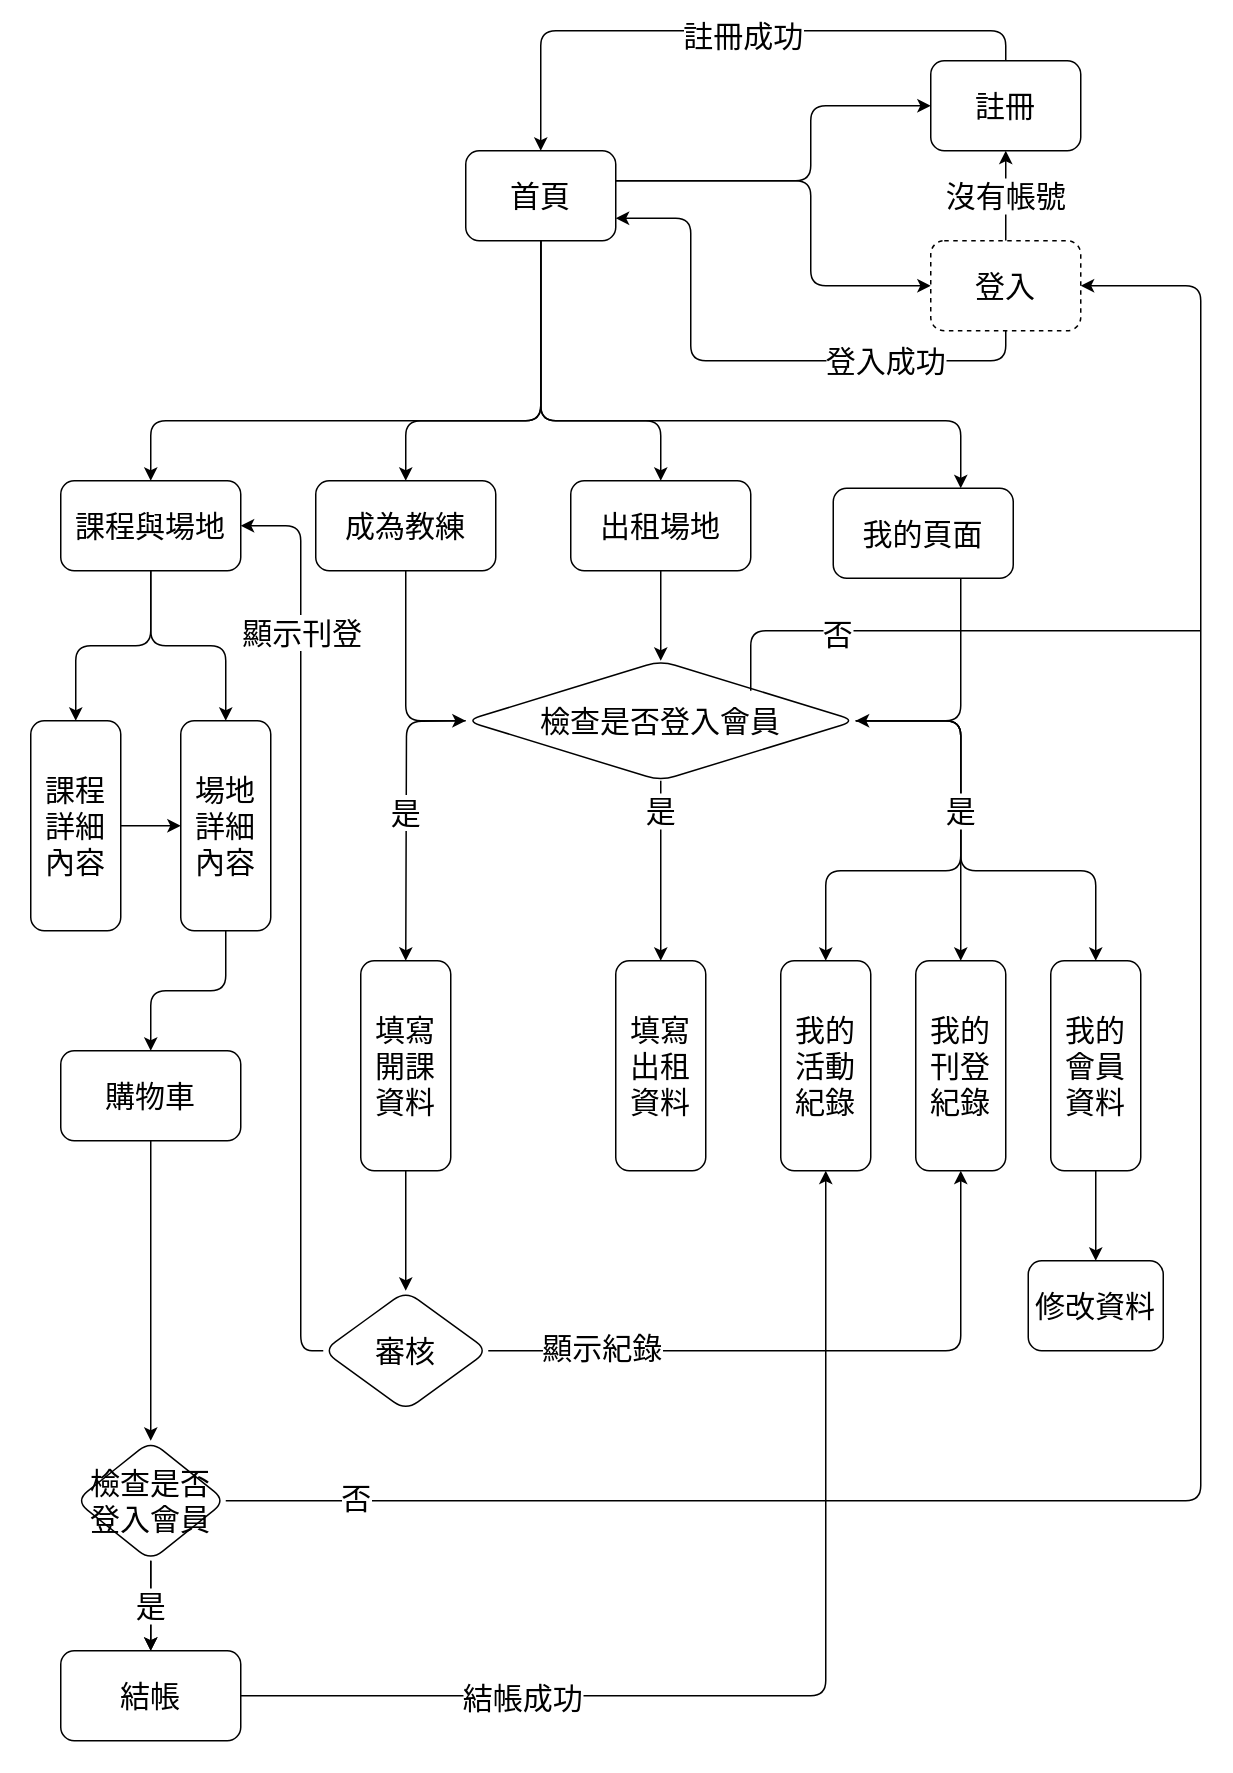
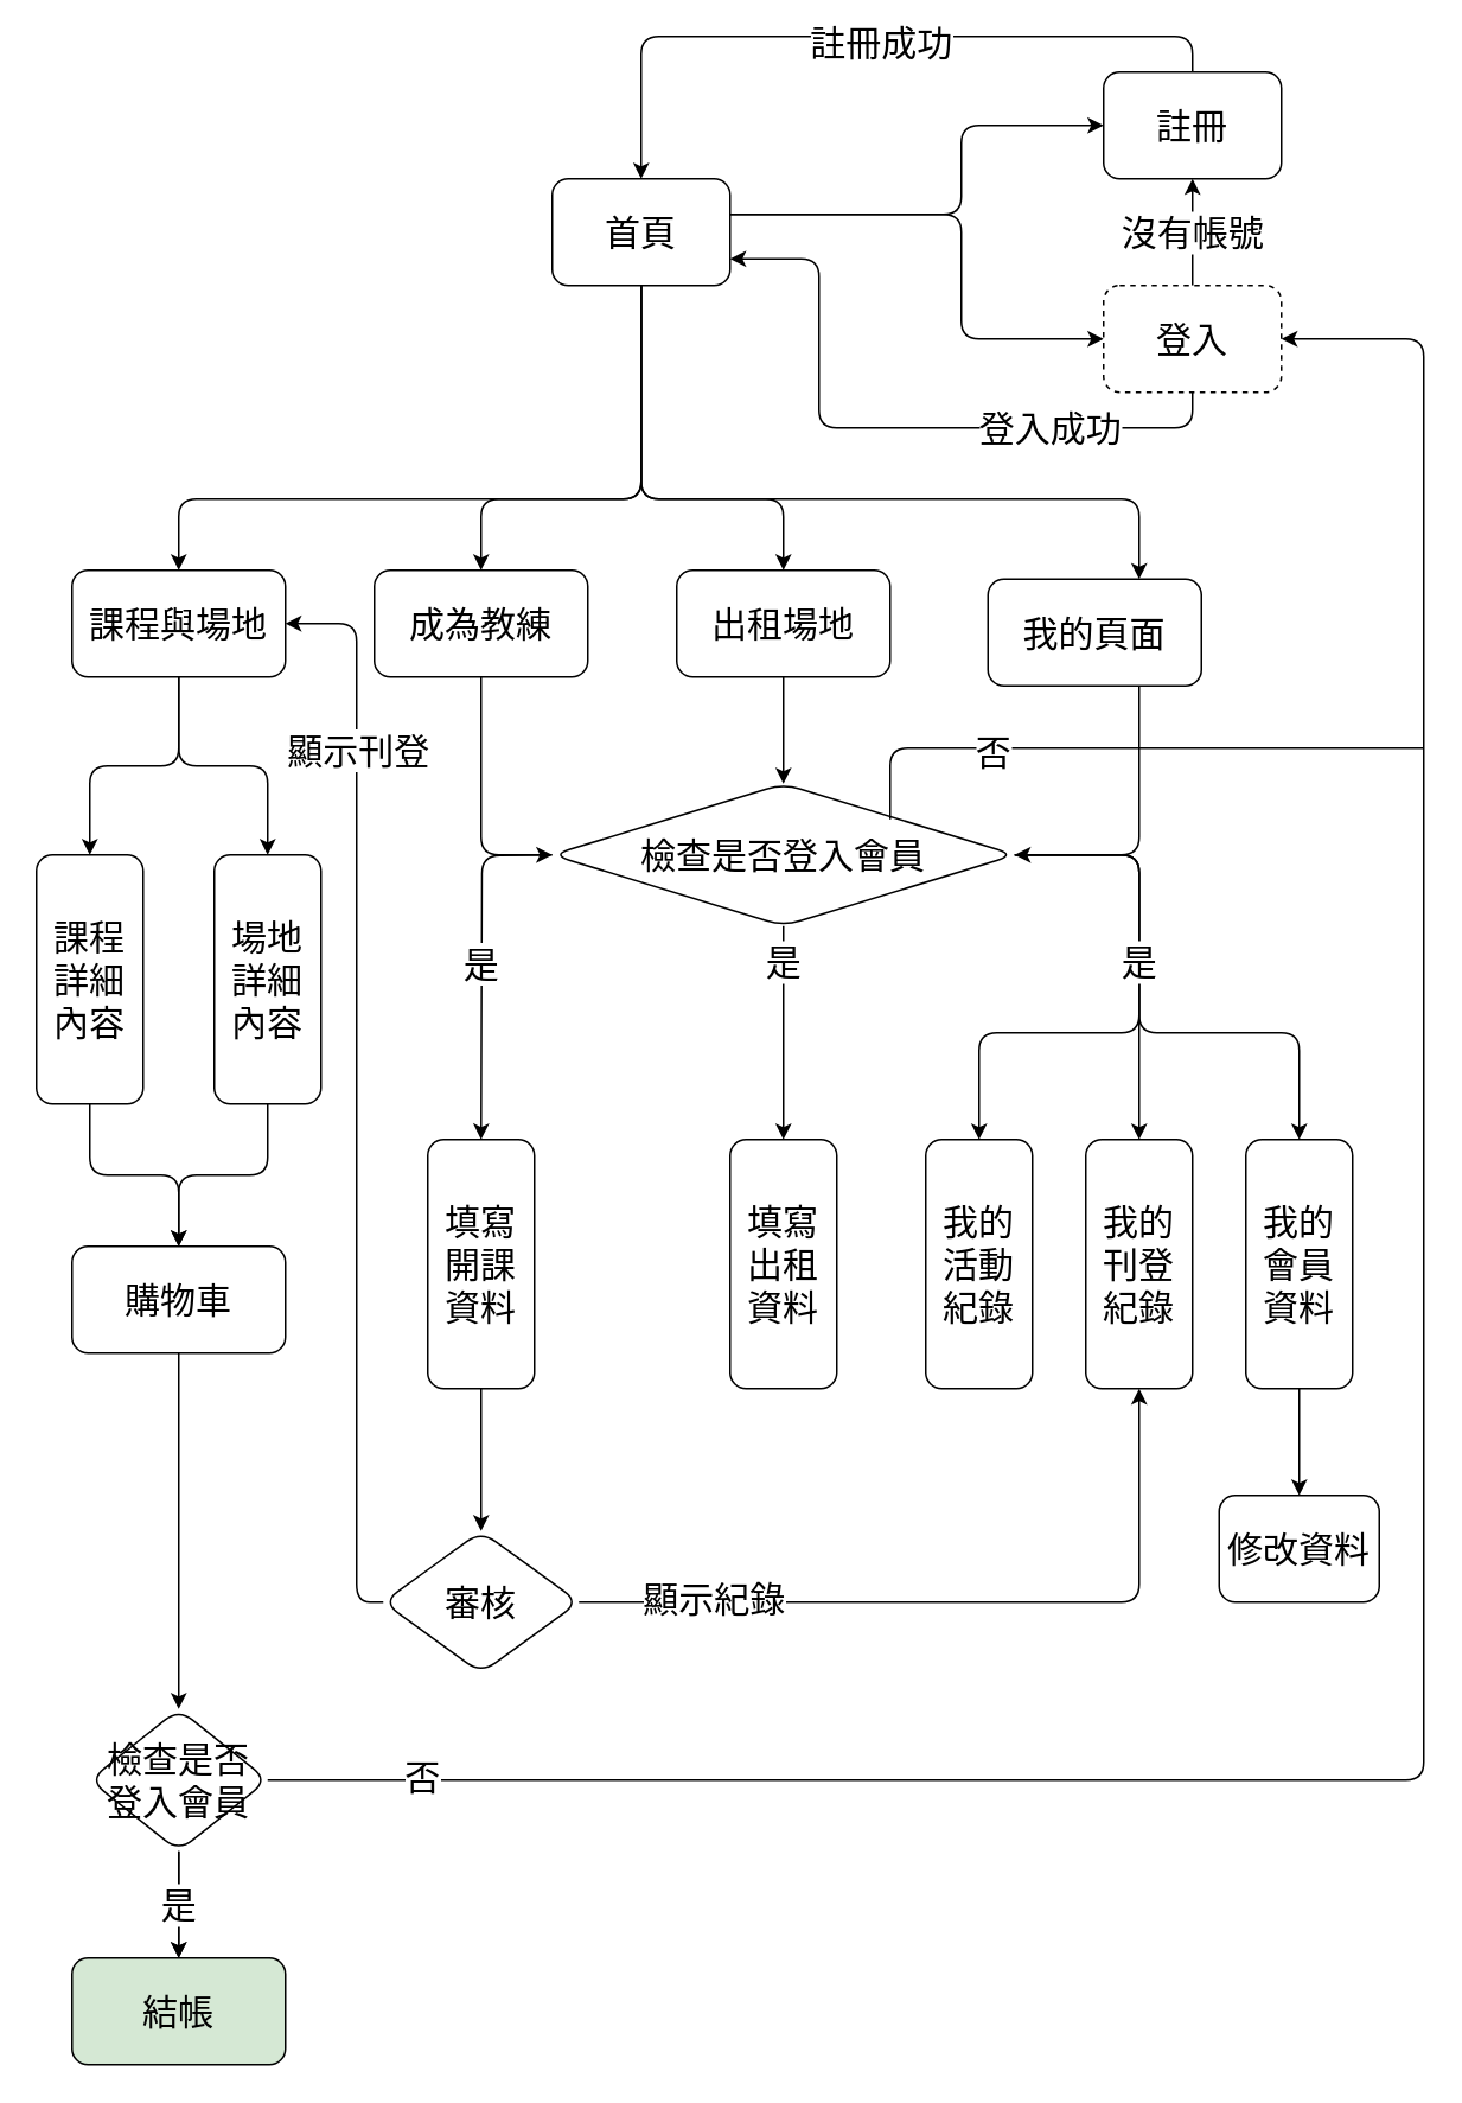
  <mxCell id="0" />
  <mxCell id="1" parent="0" />
  <mxCell id="2" style="edgeStyle=orthogonalEdgeStyle;rounded=1;orthogonalLoop=1;jettySize=auto;html=1;entryX=0.5;entryY=0;entryDx=0;entryDy=0;" parent="1" source="8" target="17" edge="1"><mxGeometry relative="1" as="geometry"><Array as="points"><mxPoint x="360" y="280" /><mxPoint x="100" y="280" /></Array></mxGeometry></mxCell>
  <mxCell id="3" style="edgeStyle=orthogonalEdgeStyle;rounded=1;orthogonalLoop=1;jettySize=auto;html=1;entryX=0.5;entryY=0;entryDx=0;entryDy=0;" parent="1" source="8" target="19" edge="1"><mxGeometry relative="1" as="geometry"><Array as="points"><mxPoint x="360" y="280" /><mxPoint x="270" y="280" /></Array></mxGeometry></mxCell>
  <mxCell id="4" style="edgeStyle=orthogonalEdgeStyle;rounded=1;orthogonalLoop=1;jettySize=auto;html=1;" parent="1" source="8" target="21" edge="1"><mxGeometry relative="1" as="geometry"><Array as="points"><mxPoint x="360" y="280" /><mxPoint x="440" y="280" /></Array></mxGeometry></mxCell>
  <mxCell id="5" style="edgeStyle=orthogonalEdgeStyle;rounded=1;orthogonalLoop=1;jettySize=auto;html=1;" parent="1" source="8" target="23" edge="1"><mxGeometry relative="1" as="geometry"><Array as="points"><mxPoint x="360" y="280" /><mxPoint x="640" y="280" /></Array></mxGeometry></mxCell>
  <mxCell id="6" style="edgeStyle=orthogonalEdgeStyle;rounded=1;orthogonalLoop=1;jettySize=auto;html=1;entryX=0;entryY=0.5;entryDx=0;entryDy=0;" parent="1" source="8" target="14" edge="1"><mxGeometry relative="1" as="geometry"><Array as="points"><mxPoint x="540" y="120" /><mxPoint x="540" y="70" /></Array></mxGeometry></mxCell>
  <mxCell id="7" style="edgeStyle=orthogonalEdgeStyle;rounded=1;orthogonalLoop=1;jettySize=auto;html=1;fontSize=20;entryX=0;entryY=0.5;entryDx=0;entryDy=0;" parent="1" source="8" target="11" edge="1"><mxGeometry relative="1" as="geometry"><mxPoint x="540" y="130" as="targetPoint" /><Array as="points"><mxPoint x="540" y="120" /><mxPoint x="540" y="190" /></Array></mxGeometry></mxCell>
  <mxCell id="8" value="首頁" style="rounded=1;whiteSpace=wrap;html=1;fontSize=20;" parent="1" vertex="1"><mxGeometry x="310" y="100" width="100" height="60" as="geometry" /></mxCell>
  <mxCell id="9" value="&lt;font style=&quot;font-size: 20px&quot;&gt;登入成功&lt;/font&gt;" style="edgeStyle=orthogonalEdgeStyle;rounded=1;orthogonalLoop=1;jettySize=auto;html=1;entryX=1;entryY=0.75;entryDx=0;entryDy=0;" parent="1" source="11" target="8" edge="1"><mxGeometry x="-0.462" relative="1" as="geometry"><Array as="points"><mxPoint x="670" y="240" /><mxPoint x="460" y="240" /><mxPoint x="460" y="145" /></Array><mxPoint x="1" as="offset" /></mxGeometry></mxCell>
  <mxCell id="10" value="&lt;span style=&quot;font-size: 20px&quot;&gt;沒有帳號&lt;/span&gt;" style="edgeStyle=orthogonalEdgeStyle;rounded=1;orthogonalLoop=1;jettySize=auto;html=1;entryX=0.5;entryY=1;entryDx=0;entryDy=0;" parent="1" source="11" target="14" edge="1"><mxGeometry relative="1" as="geometry" /></mxCell>
  <mxCell id="11" value="登入" style="rounded=1;whiteSpace=wrap;html=1;fontSize=20;dashed=1;" parent="1" vertex="1"><mxGeometry x="620" y="160" width="100" height="60" as="geometry" /></mxCell>
  <mxCell id="12" style="edgeStyle=orthogonalEdgeStyle;rounded=1;orthogonalLoop=1;jettySize=auto;html=1;" parent="1" source="14" edge="1"><mxGeometry relative="1" as="geometry"><mxPoint x="360" y="100" as="targetPoint" /><Array as="points"><mxPoint x="670" y="20" /><mxPoint x="360" y="20" /><mxPoint x="360" y="100" /></Array></mxGeometry></mxCell>
  <mxCell id="13" value="註冊成功" style="edgeLabel;html=1;align=center;verticalAlign=middle;resizable=0;points=[];fontSize=20;rounded=1;" parent="12" vertex="1" connectable="0"><mxGeometry x="-0.045" y="2" relative="1" as="geometry"><mxPoint as="offset" /></mxGeometry></mxCell>
  <mxCell id="14" value="註冊" style="rounded=1;whiteSpace=wrap;html=1;fontSize=20;" parent="1" vertex="1"><mxGeometry x="620" y="40" width="100" height="60" as="geometry" /></mxCell>
  <mxCell id="15" style="edgeStyle=orthogonalEdgeStyle;rounded=1;orthogonalLoop=1;jettySize=auto;html=1;entryX=0.5;entryY=0;entryDx=0;entryDy=0;" parent="1" source="17" target="25" edge="1"><mxGeometry relative="1" as="geometry" /></mxCell>
  <mxCell id="16" style="edgeStyle=orthogonalEdgeStyle;rounded=1;orthogonalLoop=1;jettySize=auto;html=1;entryX=0.5;entryY=0;entryDx=0;entryDy=0;" parent="1" source="17" target="27" edge="1"><mxGeometry relative="1" as="geometry" /></mxCell>
  <mxCell id="17" value="課程與場地" style="rounded=1;whiteSpace=wrap;html=1;fontSize=20;" parent="1" vertex="1"><mxGeometry x="40" y="320" width="120" height="60" as="geometry" /></mxCell>
  <mxCell id="18" style="edgeStyle=orthogonalEdgeStyle;rounded=1;orthogonalLoop=1;jettySize=auto;html=1;entryX=0;entryY=0.5;entryDx=0;entryDy=0;" parent="1" source="19" target="44" edge="1"><mxGeometry relative="1" as="geometry" /></mxCell>
  <mxCell id="19" value="成為教練" style="rounded=1;whiteSpace=wrap;html=1;fontSize=20;" parent="1" vertex="1"><mxGeometry x="210" y="320" width="120" height="60" as="geometry" /></mxCell>
  <mxCell id="20" style="edgeStyle=orthogonalEdgeStyle;rounded=1;orthogonalLoop=1;jettySize=auto;html=1;entryX=0.5;entryY=0;entryDx=0;entryDy=0;" parent="1" source="21" target="44" edge="1"><mxGeometry relative="1" as="geometry" /></mxCell>
  <mxCell id="21" value="出租場地&lt;span style=&quot;color: rgba(0 , 0 , 0 , 0) ; font-family: monospace ; font-size: 0px&quot;&gt;%3CmxGraphModel%3E%3Croot%3E%3CmxCell%20id%3D%220%22%2F%3E%3CmxCell%20id%3D%221%22%20parent%3D%220%22%2F%3E%3CmxCell%20id%3D%222%22%20value%3D%22%22%20style%3D%22rounded%3D1%3BwhiteSpace%3Dwrap%3Bhtml%3D1%3BfontSize%3D20%3BfontColor%3Dnone%3B%22%20vertex%3D%221%22%20parent%3D%221%22%3E%3CmxGeometry%20x%3D%22380%22%20y%3D%22200%22%20width%3D%22100%22%20height%3D%2260%22%20as%3D%22geometry%22%2F%3E%3C%2FmxCell%3E%3C%2Froot%3E%3C%2FmxGraphModel%3E&lt;/span&gt;" style="rounded=1;whiteSpace=wrap;html=1;fontSize=20;" parent="1" vertex="1"><mxGeometry x="380" y="320" width="120" height="60" as="geometry" /></mxCell>
  <mxCell id="22" style="edgeStyle=orthogonalEdgeStyle;rounded=1;orthogonalLoop=1;jettySize=auto;html=1;entryX=1;entryY=0.5;entryDx=0;entryDy=0;" parent="1" source="23" target="44" edge="1"><mxGeometry relative="1" as="geometry"><Array as="points"><mxPoint x="640" y="480" /></Array></mxGeometry></mxCell>
  <mxCell id="23" value="我的頁面" style="rounded=1;whiteSpace=wrap;html=1;fontSize=20;" parent="1" vertex="1"><mxGeometry x="555" y="325" width="120" height="60" as="geometry" /></mxCell>
- <mxCell id="24" style="edgeStyle=orthogonalEdgeStyle;rounded=1;orthogonalLoop=1;jettySize=auto;html=1;fontSize=20;" parent="1" source="25" target="27" edge="1"><mxGeometry relative="1" as="geometry" /></mxCell>
+ <mxCell id="24" style="edgeStyle=orthogonalEdgeStyle;rounded=1;orthogonalLoop=1;jettySize=auto;html=1;entryX=0.5;entryY=0;entryDx=0;entryDy=0;fontSize=20;" parent="1" source="25" target="38" edge="1"><mxGeometry relative="1" as="geometry" /></mxCell>
  <mxCell id="25" value="課程詳細內容" style="rounded=1;whiteSpace=wrap;html=1;labelBackgroundColor=none;labelBorderColor=none;fontSize=20;" parent="1" vertex="1"><mxGeometry x="20" y="480" width="60" height="140" as="geometry" /></mxCell>
  <mxCell id="26" style="edgeStyle=orthogonalEdgeStyle;rounded=1;orthogonalLoop=1;jettySize=auto;html=1;fontSize=20;" parent="1" source="27" edge="1"><mxGeometry relative="1" as="geometry"><mxPoint x="100" y="700" as="targetPoint" /><Array as="points"><mxPoint x="150" y="660" /><mxPoint x="100" y="660" /></Array></mxGeometry></mxCell>
  <mxCell id="27" value="場地詳細內容" style="rounded=1;whiteSpace=wrap;html=1;labelBackgroundColor=none;labelBorderColor=none;fontSize=20;" parent="1" vertex="1"><mxGeometry x="120" y="480" width="60" height="140" as="geometry" /></mxCell>
  <mxCell id="28" style="edgeStyle=orthogonalEdgeStyle;rounded=1;orthogonalLoop=1;jettySize=auto;html=1;fontSize=20;" parent="1" source="29" target="58" edge="1"><mxGeometry relative="1" as="geometry" /></mxCell>
  <mxCell id="29" value="填寫開課資料" style="rounded=1;whiteSpace=wrap;html=1;labelBackgroundColor=none;labelBorderColor=none;fontSize=20;" parent="1" vertex="1"><mxGeometry x="240" y="640" width="60" height="140" as="geometry" /></mxCell>
  <mxCell id="30" value="填寫出租資料" style="rounded=1;whiteSpace=wrap;html=1;labelBackgroundColor=none;labelBorderColor=none;fontSize=20;" parent="1" vertex="1"><mxGeometry x="410" y="640" width="60" height="140" as="geometry" /></mxCell>
  <mxCell id="31" value="我的活動紀錄" style="rounded=1;whiteSpace=wrap;html=1;labelBackgroundColor=none;labelBorderColor=none;fontSize=20;" parent="1" vertex="1"><mxGeometry x="520" y="640" width="60" height="140" as="geometry" /></mxCell>
  <mxCell id="32" value="我的刊登紀錄" style="rounded=1;whiteSpace=wrap;html=1;labelBackgroundColor=none;labelBorderColor=none;fontSize=20;" parent="1" vertex="1"><mxGeometry x="610" y="640" width="60" height="140" as="geometry" /></mxCell>
  <mxCell id="33" style="edgeStyle=orthogonalEdgeStyle;rounded=1;orthogonalLoop=1;jettySize=auto;html=1;entryX=0.5;entryY=0;entryDx=0;entryDy=0;fontSize=20;" parent="1" source="34" target="59" edge="1"><mxGeometry relative="1" as="geometry" /></mxCell>
  <mxCell id="34" value="我的會員資料" style="rounded=1;whiteSpace=wrap;html=1;labelBackgroundColor=none;labelBorderColor=none;fontSize=20;" parent="1" vertex="1"><mxGeometry x="700" y="640" width="60" height="140" as="geometry" /></mxCell>
  <mxCell id="35" style="edgeStyle=orthogonalEdgeStyle;rounded=1;orthogonalLoop=1;jettySize=auto;html=1;entryX=0.5;entryY=0;entryDx=0;entryDy=0;fontSize=20;startArrow=none;" parent="1" source="53" target="47" edge="1"><mxGeometry relative="1" as="geometry" /></mxCell>
  <mxCell id="36" value="是" style="edgeLabel;html=1;align=center;verticalAlign=middle;resizable=0;points=[];fontSize=20;rounded=1;" parent="35" vertex="1" connectable="0"><mxGeometry x="0.641" y="-1" relative="1" as="geometry"><mxPoint x="1" y="24" as="offset" /></mxGeometry></mxCell>
  <mxCell id="37" style="edgeStyle=orthogonalEdgeStyle;rounded=1;jumpStyle=none;orthogonalLoop=1;jettySize=auto;html=1;entryX=0.5;entryY=0;entryDx=0;entryDy=0;fontSize=20;" parent="1" source="38" target="53" edge="1"><mxGeometry relative="1" as="geometry" /></mxCell>
  <mxCell id="38" value="購物車" style="rounded=1;whiteSpace=wrap;html=1;labelBackgroundColor=none;fontSize=20;" parent="1" vertex="1"><mxGeometry x="40" y="700" width="120" height="60" as="geometry" /></mxCell>
  <mxCell id="39" value="&lt;font style=&quot;font-size: 20px;&quot;&gt;是&lt;/font&gt;" style="edgeStyle=orthogonalEdgeStyle;rounded=1;orthogonalLoop=1;jettySize=auto;html=1;entryX=0.5;entryY=0;entryDx=0;entryDy=0;" parent="1" edge="1"><mxGeometry relative="1" as="geometry"><mxPoint x="310" y="480" as="sourcePoint" /><mxPoint x="270" y="640" as="targetPoint" /><mxPoint as="offset" /></mxGeometry></mxCell>
  <mxCell id="40" value="&lt;font style=&quot;font-size: 20px;&quot;&gt;是&lt;/font&gt;" style="edgeStyle=orthogonalEdgeStyle;rounded=1;orthogonalLoop=1;jettySize=auto;html=1;entryX=0.5;entryY=0;entryDx=0;entryDy=0;" parent="1" source="44" target="30" edge="1"><mxGeometry x="-0.667" relative="1" as="geometry"><Array as="points"><mxPoint x="440" y="580" /><mxPoint x="440" y="580" /></Array><mxPoint as="offset" /></mxGeometry></mxCell>
  <mxCell id="41" style="edgeStyle=orthogonalEdgeStyle;rounded=1;orthogonalLoop=1;jettySize=auto;html=1;entryX=0.5;entryY=0;entryDx=0;entryDy=0;" parent="1" source="44" target="32" edge="1"><mxGeometry relative="1" as="geometry" /></mxCell>
  <mxCell id="42" style="edgeStyle=orthogonalEdgeStyle;rounded=1;jumpStyle=none;orthogonalLoop=1;jettySize=auto;html=1;entryX=0.5;entryY=0;entryDx=0;entryDy=0;" parent="1" source="44" target="31" edge="1"><mxGeometry relative="1" as="geometry"><Array as="points"><mxPoint x="640" y="480" /><mxPoint x="640" y="580" /><mxPoint x="550" y="580" /></Array></mxGeometry></mxCell>
  <mxCell id="43" value="&lt;font style=&quot;font-size: 20px;&quot;&gt;是&lt;/font&gt;" style="edgeStyle=orthogonalEdgeStyle;rounded=1;jumpStyle=none;orthogonalLoop=1;jettySize=auto;html=1;entryX=0.5;entryY=0;entryDx=0;entryDy=0;" parent="1" source="44" target="34" edge="1"><mxGeometry x="-0.188" relative="1" as="geometry"><Array as="points"><mxPoint x="640" y="480" /><mxPoint x="640" y="580" /><mxPoint x="730" y="580" /></Array><mxPoint as="offset" /></mxGeometry></mxCell>
  <mxCell id="44" value="檢查是否登入會員" style="rhombus;whiteSpace=wrap;html=1;rounded=1;labelBackgroundColor=none;fontSize=20;" parent="1" vertex="1"><mxGeometry x="310" y="440" width="260" height="80" as="geometry" /></mxCell>
- <mxCell id="45" style="edgeStyle=orthogonalEdgeStyle;rounded=1;orthogonalLoop=1;jettySize=auto;html=1;entryX=0.5;entryY=1;entryDx=0;entryDy=0;fontSize=20;" parent="1" source="47" target="31" edge="1"><mxGeometry relative="1" as="geometry" /></mxCell>
- <mxCell id="46" value="結帳成功" style="edgeLabel;html=1;align=center;verticalAlign=middle;resizable=0;points=[];fontSize=20;rounded=1;" parent="45" vertex="1" connectable="0"><mxGeometry x="-0.789" y="-2" relative="1" as="geometry"><mxPoint x="109" y="-2" as="offset" /></mxGeometry></mxCell>
- <mxCell id="47" value="結帳" style="rounded=1;whiteSpace=wrap;html=1;labelBackgroundColor=none;fontSize=20;" parent="1" vertex="1"><mxGeometry x="40" y="1100" width="120" height="60" as="geometry" /></mxCell>
+ <mxCell id="47" value="結帳" style="rounded=1;whiteSpace=wrap;html=1;labelBackgroundColor=none;fontSize=20;fillColor=#d5e8d4;" parent="1" vertex="1"><mxGeometry x="40" y="1100" width="120" height="60" as="geometry" /></mxCell>
  <mxCell id="48" style="edgeStyle=orthogonalEdgeStyle;rounded=1;orthogonalLoop=1;jettySize=auto;html=1;entryX=1;entryY=0.5;entryDx=0;entryDy=0;fontSize=20;" parent="1" source="53" target="11" edge="1"><mxGeometry relative="1" as="geometry"><Array as="points"><mxPoint x="800" y="1000" /><mxPoint x="800" y="190" /></Array></mxGeometry></mxCell>
  <mxCell id="49" value="否" style="edgeLabel;html=1;align=center;verticalAlign=middle;resizable=0;points=[];fontSize=20;rounded=1;" parent="48" vertex="1" connectable="0"><mxGeometry x="-0.888" y="3" relative="1" as="geometry"><mxPoint as="offset" /></mxGeometry></mxCell>
  <mxCell id="50" value="" style="endArrow=none;html=1;rounded=1;fontSize=20;" parent="1" edge="1"><mxGeometry width="50" height="50" relative="1" as="geometry"><mxPoint x="500" y="460" as="sourcePoint" /><mxPoint x="800" y="420" as="targetPoint" /><Array as="points"><mxPoint x="500" y="420" /></Array></mxGeometry></mxCell>
  <mxCell id="51" value="否" style="edgeLabel;html=1;align=center;verticalAlign=middle;resizable=0;points=[];fontSize=20;rounded=1;" parent="50" vertex="1" connectable="0"><mxGeometry x="-0.431" y="-1" relative="1" as="geometry"><mxPoint as="offset" /></mxGeometry></mxCell>
  <mxCell id="52" value="是" style="edgeStyle=orthogonalEdgeStyle;rounded=1;orthogonalLoop=1;jettySize=auto;html=1;fontSize=20;" parent="1" source="53" target="47" edge="1"><mxGeometry relative="1" as="geometry" /></mxCell>
  <mxCell id="53" value="檢查是否登入會員" style="rhombus;whiteSpace=wrap;html=1;rounded=1;labelBackgroundColor=none;fontSize=20;" parent="1" vertex="1"><mxGeometry x="50" y="960" width="100" height="80" as="geometry" /></mxCell>
  <mxCell id="54" style="edgeStyle=orthogonalEdgeStyle;rounded=1;orthogonalLoop=1;jettySize=auto;html=1;fontSize=20;entryX=1;entryY=0.5;entryDx=0;entryDy=0;" parent="1" source="58" target="17" edge="1"><mxGeometry relative="1" as="geometry"><mxPoint x="200" y="580" as="targetPoint" /><Array as="points"><mxPoint x="200" y="900" /><mxPoint x="200" y="350" /></Array></mxGeometry></mxCell>
  <mxCell id="55" value="顯示刊登" style="edgeLabel;html=1;align=center;verticalAlign=middle;resizable=0;points=[];fontSize=20;rounded=1;" parent="54" vertex="1" connectable="0"><mxGeometry x="-0.759" y="-2" relative="1" as="geometry"><mxPoint x="-2" y="-422" as="offset" /></mxGeometry></mxCell>
  <mxCell id="56" style="edgeStyle=orthogonalEdgeStyle;rounded=1;orthogonalLoop=1;jettySize=auto;html=1;entryX=0.5;entryY=1;entryDx=0;entryDy=0;fontSize=20;" parent="1" source="58" target="32" edge="1"><mxGeometry relative="1" as="geometry" /></mxCell>
  <mxCell id="57" value="顯示紀錄" style="edgeLabel;html=1;align=center;verticalAlign=middle;resizable=0;points=[];fontSize=20;rounded=1;" parent="56" vertex="1" connectable="0"><mxGeometry x="-0.655" y="3" relative="1" as="geometry"><mxPoint as="offset" /></mxGeometry></mxCell>
  <mxCell id="58" value="審核" style="rhombus;whiteSpace=wrap;html=1;rounded=1;labelBackgroundColor=none;fontSize=20;" parent="1" vertex="1"><mxGeometry x="215" y="860" width="110" height="80" as="geometry" /></mxCell>
  <mxCell id="59" value="修改資料" style="rounded=1;whiteSpace=wrap;html=1;labelBackgroundColor=none;fontSize=20;" parent="1" vertex="1"><mxGeometry x="685" y="840" width="90" height="60" as="geometry" /></mxCell>
